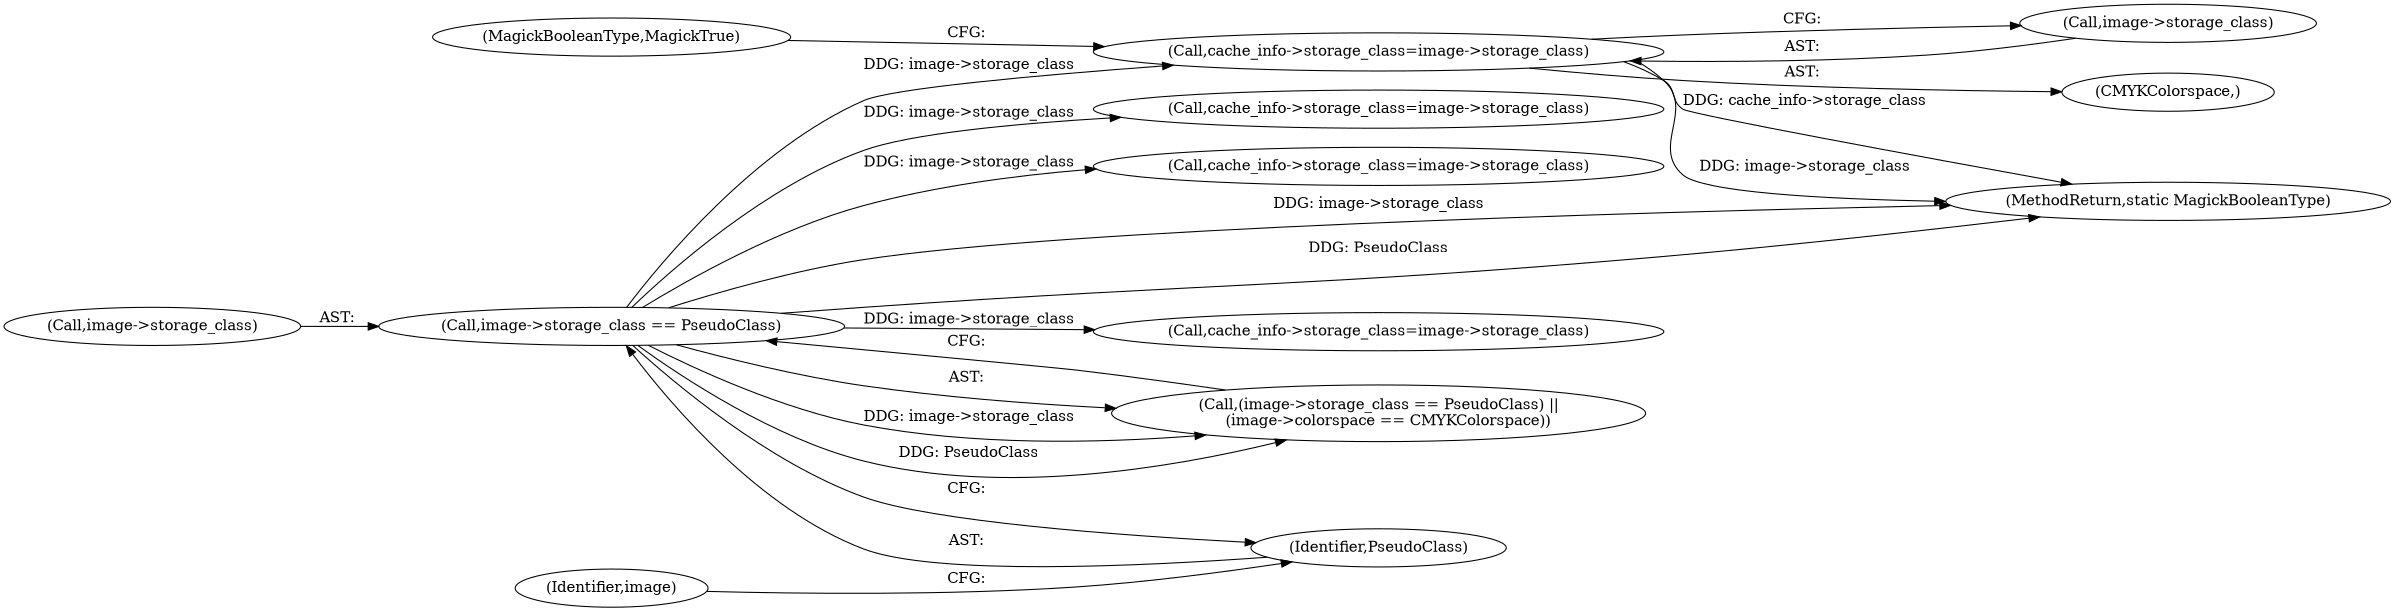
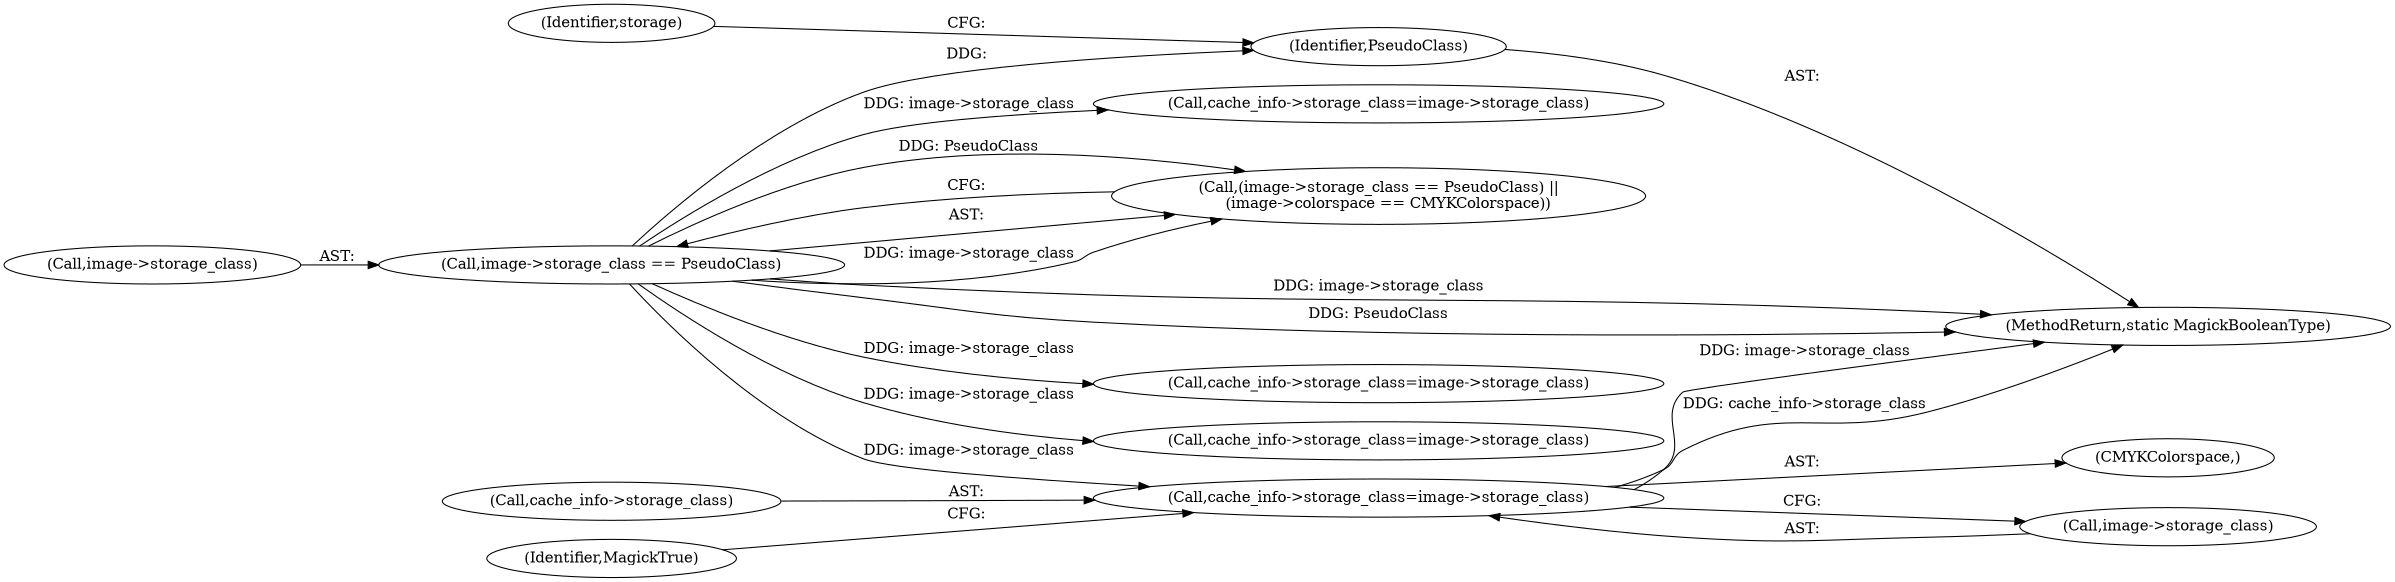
  digraph {
    rankdir=LR
    n1 [label="(Call,cache_info->storage_class=image->storage_class)"]
    n2 [label="(MethodReturn,static MagickBooleanType)"]
    n3 [label="(Call,image->storage_class)"]
    n4 [label="(CMYKColorspace,)"]
    n5 [label="(Call,image->storage_class == PseudoClass)"]
    n6 [label="(Identifier,PseudoClass)"]
    n7 [label="(Call,cache_info->storage_class=image->storage_class)"]
    n8 [label="(Call,cache_info->storage_class=image->storage_class)"]
    n9 [label="(Call,(image->storage_class == PseudoClass) ||\n    (image->colorspace == CMYKColorspace))"]
    n10 [label="(Call,cache_info->storage_class=image->storage_class)"]
-   n12 [label="(MagickBooleanType,MagickTrue)"]
-   n13 [label="(Identifier,image)"]
+   n11 [label="(Call,cache_info->storage_class)"]
+   n12 [label="(Identifier,MagickTrue)"]
+   n13 [label="(Identifier,storage)"]
    n14 [label="(Call,image->storage_class)"]
    n1 -> n2 [label="DDG: image->storage_class"]
    n1 -> n2 [label="DDG: cache_info->storage_class"]
    n1 -> n3 [label="CFG: "]
    n1 -> n4 [label="AST: "]
    n3 -> n1 [label="AST: "]
    n5 -> n1 [label="DDG: image->storage_class"]
    n5 -> n2 [label="DDG: image->storage_class"]
    n5 -> n2 [label="DDG: PseudoClass"]
-   n5 -> n6 [label="CFG: "]
+   n5 -> n6 [label="DDG: "]
    n5 -> n7 [label="DDG: image->storage_class"]
    n5 -> n8 [label="DDG: image->storage_class"]
    n5 -> n9 [label="AST: "]
    n5 -> n9 [label="DDG: image->storage_class"]
    n5 -> n9 [label="DDG: PseudoClass"]
    n5 -> n10 [label="DDG: image->storage_class"]
-   n6 -> n5 [label="AST: "]
+   n6 -> n2 [label="AST: "]
    n9 -> n5 [label="CFG: "]
+   n11 -> n1 [label="AST: "]
    n12 -> n1 [label="CFG: "]
    n13 -> n6 [label="CFG: "]
    n14 -> n5 [label="AST: "]
  }
